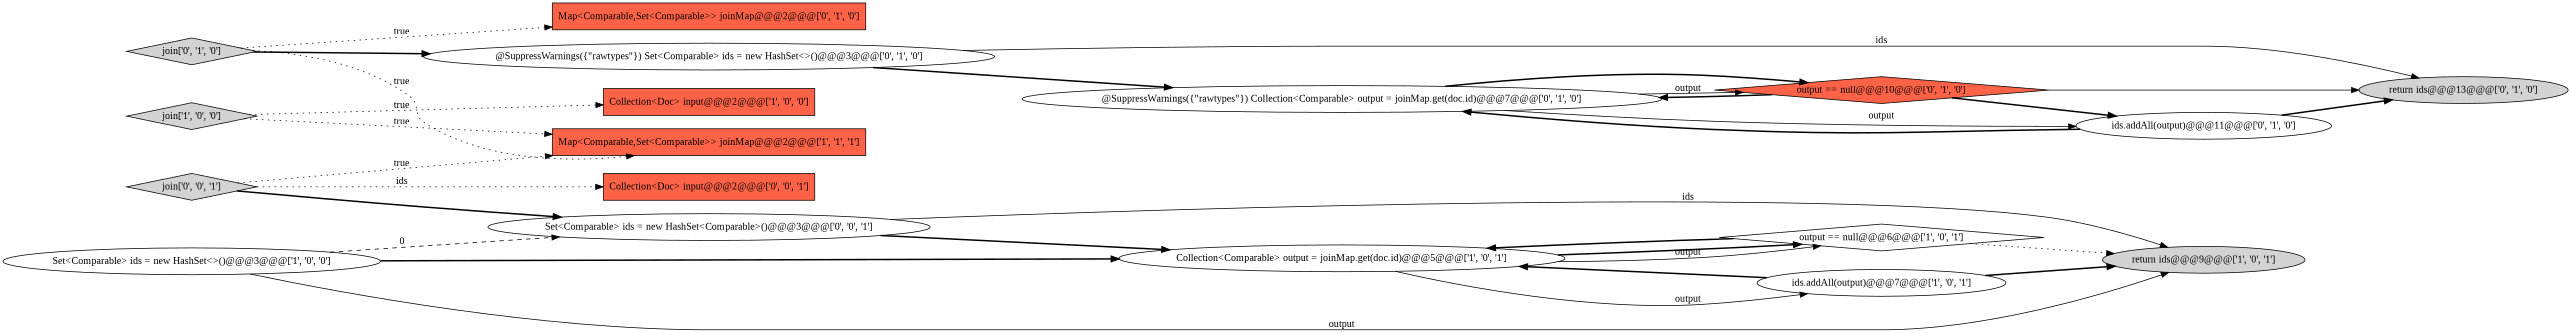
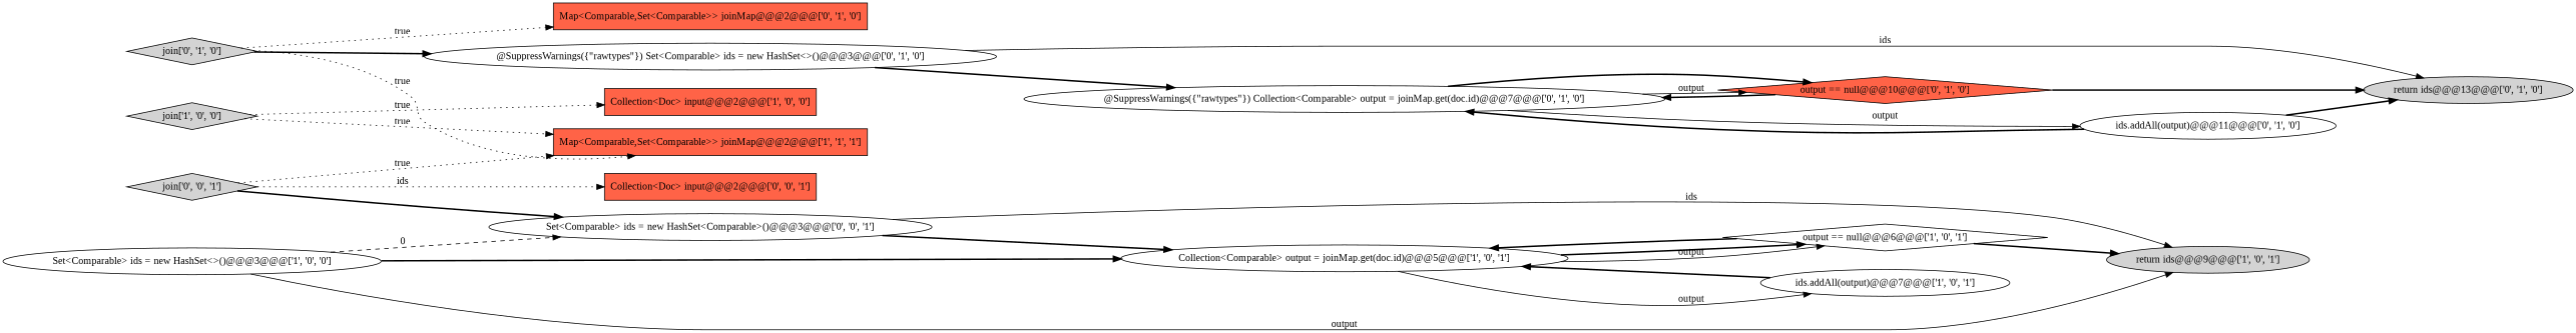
  digraph {
    fontname="Liberation Serif"
    rankdir=LR
    node [fillcolor=white fontname="Liberation Serif" shape=ellipse style=filled]
    edge [fontname="Liberation Serif" style=bold]
    n1 [fillcolor=lightgray label="join['0', '1', '0']" shape=diamond]
    n2 [label="@SuppressWarnings({\"rawtypes\"}) Set<Comparable> ids = new HashSet<>()@@@3@@@['0', '1', '0']"]
    n3 [fillcolor=tomato label="Map<Comparable,Set<Comparable>> joinMap@@@2@@@['0', '1', '0']" shape=box]
    n4 [fillcolor=tomato label="Map<Comparable,Set<Comparable>> joinMap@@@2@@@['1', '1', '1']" shape=box]
    n5 [label="@SuppressWarnings({\"rawtypes\"}) Collection<Comparable> output = joinMap.get(doc.id)@@@7@@@['0', '1', '0']"]
    n6 [fillcolor=lightgray label="return ids@@@13@@@['0', '1', '0']"]
    n7 [fillcolor=lightgray label="join['0', '0', '1']" shape=diamond]
    n8 [label="Set<Comparable> ids = new HashSet<Comparable>()@@@3@@@['0', '0', '1']"]
    n9 [fillcolor=tomato label="Collection<Doc> input@@@2@@@['0', '0', '1']" shape=box]
    n10 [fillcolor=lightgray label="return ids@@@9@@@['1', '0', '1']"]
    n11 [label="Collection<Comparable> output = joinMap.get(doc.id)@@@5@@@['1', '0', '1']"]
    n12 [label="output == null@@@6@@@['1', '0', '1']" shape=diamond]
    n13 [label="ids.addAll(output)@@@7@@@['1', '0', '1']"]
    n14 [label="ids.addAll(output)@@@11@@@['0', '1', '0']"]
    n15 [fillcolor=tomato label="output == null@@@10@@@['0', '1', '0']" shape=diamond]
    n16 [fillcolor=tomato label="Collection<Doc> input@@@2@@@['1', '0', '0']" shape=box]
    n17 [fillcolor=lightgray label="join['1', '0', '0']" shape=diamond]
    n18 [label="Set<Comparable> ids = new HashSet<>()@@@3@@@['1', '0', '0']"]
    n1 -> n2
    n1 -> n3 [label=true style=dotted]
    n1 -> n4 [label=true style=dotted]
    n2 -> n5
    n2 -> n6 [label=ids style=solid]
    n5 -> n14 [label=output style=solid]
    n5 -> n15
    n5 -> n15 [label=output style=solid]
    n7 -> n4 [label=true style=dotted]
    n7 -> n8
    n7 -> n9 [label=ids style=dotted]
    n8 -> n10 [label=ids style=solid]
    n8 -> n11
    n11 -> n12 [label=output style=solid]
    n11 -> n12
    n11 -> n13 [label=output style=solid]
-   n12 -> n10 [style=dotted]
+   n12 -> n10
    n12 -> n11
-   n13 -> n10
    n13 -> n11
    n14 -> n5
    n14 -> n6
    n15 -> n5
-   n15 -> n6 [style=solid]
-   n15 -> n14
+   n15 -> n6
    n17 -> n4 [label=true style=dotted]
    n17 -> n16 [label=true style=dotted]
    n18 -> n8 [label=0 style=dashed]
    n18 -> n10 [label=output style=solid]
    n18 -> n11
  }
